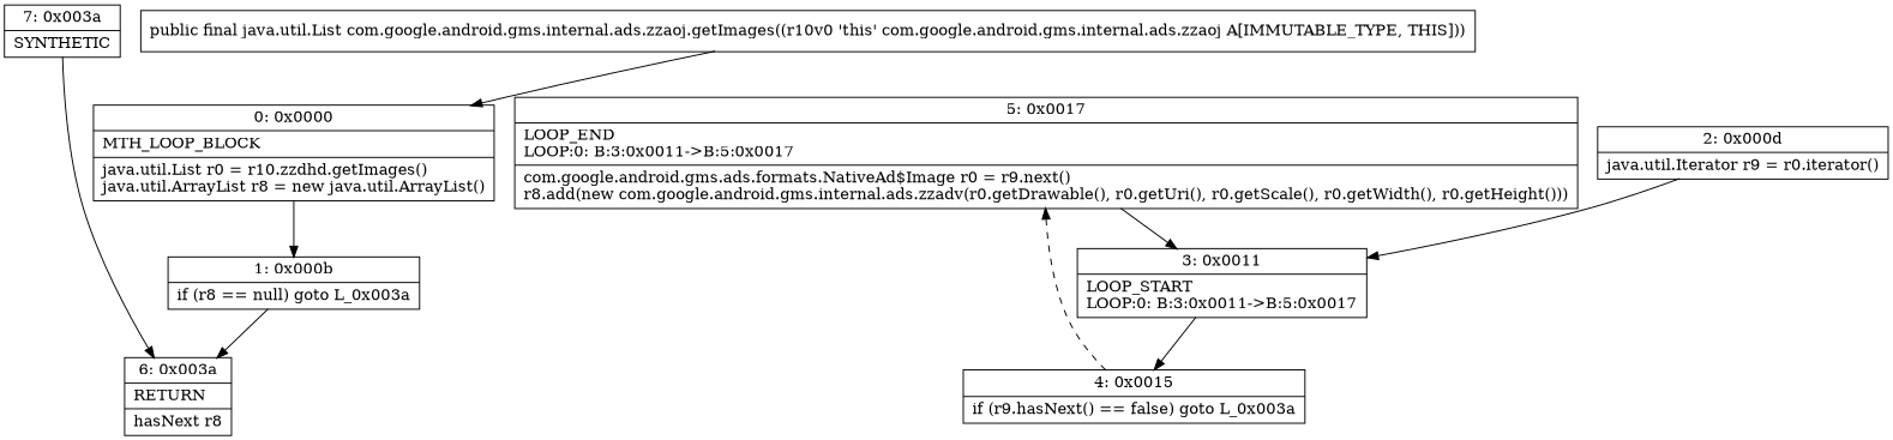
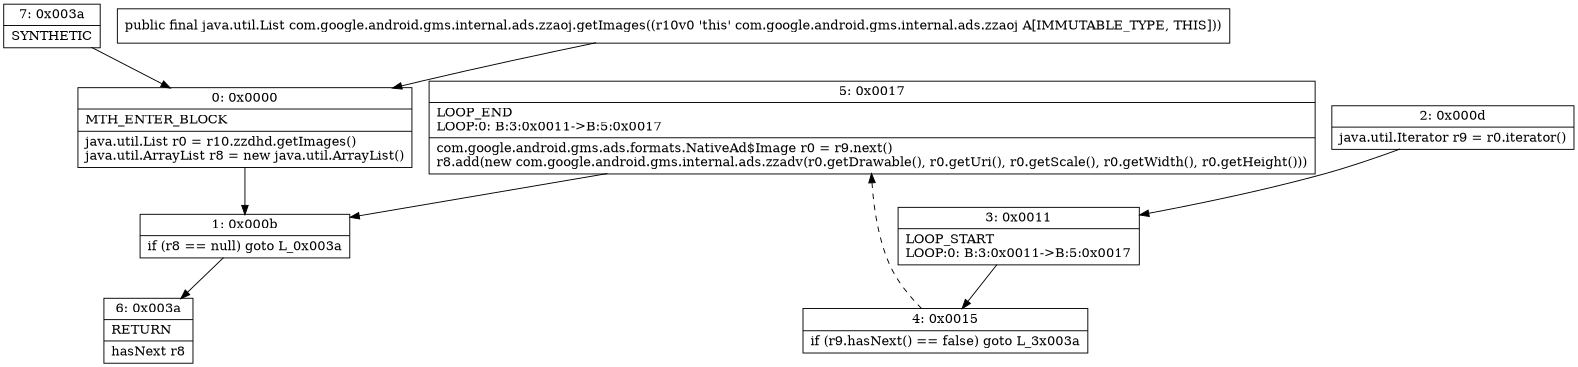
  digraph {
    node [shape=record]
-   n1 [label="{0\:\ 0x0000|MTH_LOOP_BLOCK\l|java.util.List r0 = r10.zzdhd.getImages()\ljava.util.ArrayList r8 = new java.util.ArrayList()\l}"]
+   n1 [label="{0\:\ 0x0000|MTH_ENTER_BLOCK\l|java.util.List r0 = r10.zzdhd.getImages()\ljava.util.ArrayList r8 = new java.util.ArrayList()\l}"]
    n2 [label="{1\:\ 0x000b|if (r8 == null) goto L_0x003a\l}"]
    n3 [label="{6\:\ 0x003a|RETURN\l|hasNext r8\l}"]
    n4 [label="{2\:\ 0x000d|java.util.Iterator r9 = r0.iterator()\l}"]
    n5 [label="{3\:\ 0x0011|LOOP_START\lLOOP:0: B:3:0x0011\-\>B:5:0x0017\l}"]
-   n6 [label="{4\:\ 0x0015|if (r9.hasNext() == false) goto L_0x003a\l}"]
+   n6 [label="{4\:\ 0x0015|if (r9.hasNext() == false) goto L_3x003a\l}"]
    n7 [label="{5\:\ 0x0017|LOOP_END\lLOOP:0: B:3:0x0011\-\>B:5:0x0017\l|com.google.android.gms.ads.formats.NativeAd$Image r0 = r9.next()\lr8.add(new com.google.android.gms.internal.ads.zzadv(r0.getDrawable(), r0.getUri(), r0.getScale(), r0.getWidth(), r0.getHeight()))\l}"]
    n8 [label="{7\:\ 0x003a|SYNTHETIC\l}"]
    n9 [label="{public final java.util.List com.google.android.gms.internal.ads.zzaoj.getImages((r10v0 'this' com.google.android.gms.internal.ads.zzaoj A[IMMUTABLE_TYPE, THIS])) }"]
    n1 -> n2
    n2 -> n3
    n4 -> n5
    n5 -> n6
    n6 -> n7 [style=dashed]
-   n7 -> n5
-   n8 -> n3
+   n7 -> n2
+   n8 -> n1
    n9 -> n1
  }
